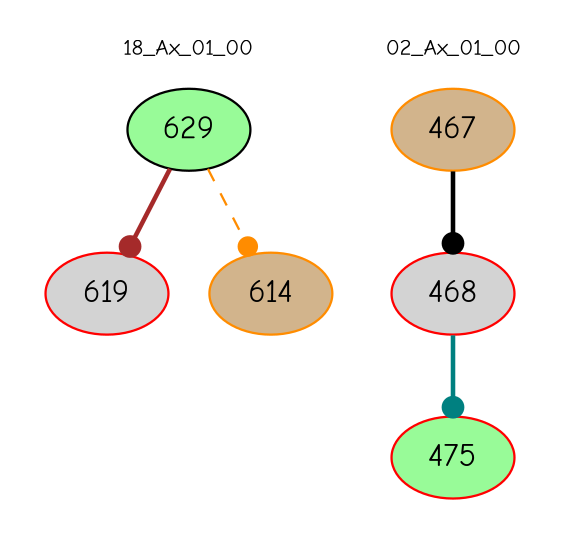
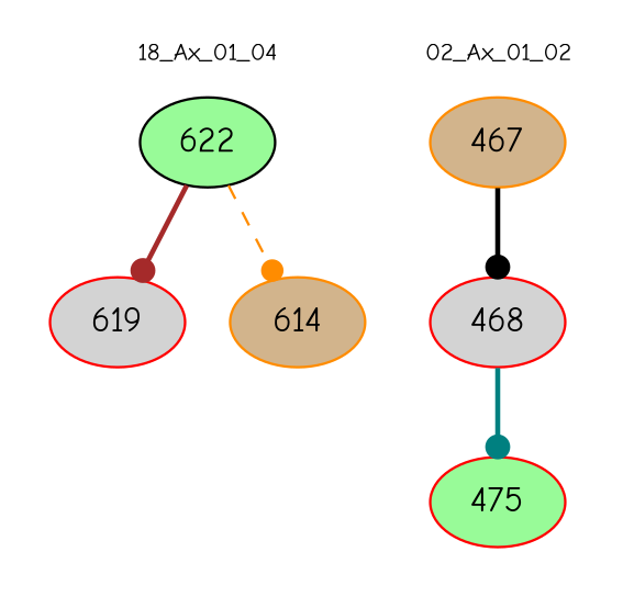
  digraph {
    fontname="Comic Neue"
    node [color=red fillcolor=palegreen fontname="Comic Neue" style=filled]
    edge [arrowhead=dot fontname="Comic Neue" style=bold]
-   n1 [color=black label=629]
+   n1 [color=black label=622]
    n2 [fillcolor=lightgrey label=619]
    n3 [color=darkorange fillcolor=tan label=614]
    n4 [color=darkorange fillcolor=tan label=467]
    n5 [fillcolor=lightgrey label=468]
    n6 [label=475]
    subgraph cluster_1 {
      color=white
      fontsize=10
-     label="18_Ax_01_00"
+     label="18_Ax_01_04"
      n1
      n2
      n3
    }
    subgraph cluster_2 {
      color=white
      fontsize=10
-     label="02_Ax_01_00"
+     label="02_Ax_01_02"
      n4
      n5
      n6
    }
    n1 -> n2 [color=brown]
    n1 -> n3 [color=darkorange style=dashed]
    n4 -> n5 [color=black]
    n5 -> n6 [color=teal]
  }
